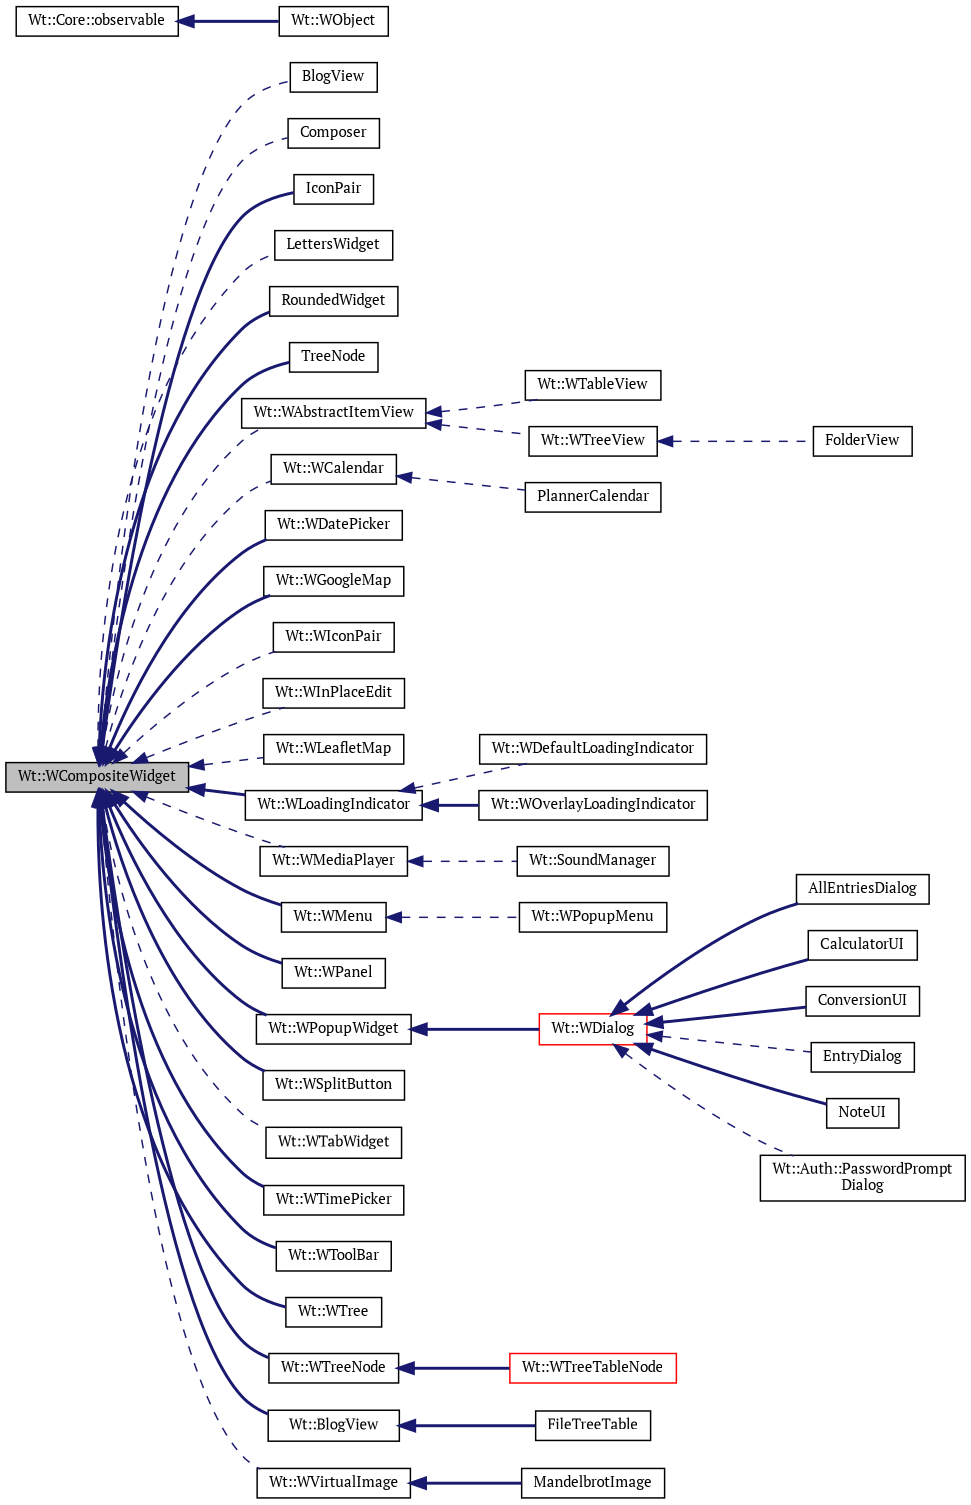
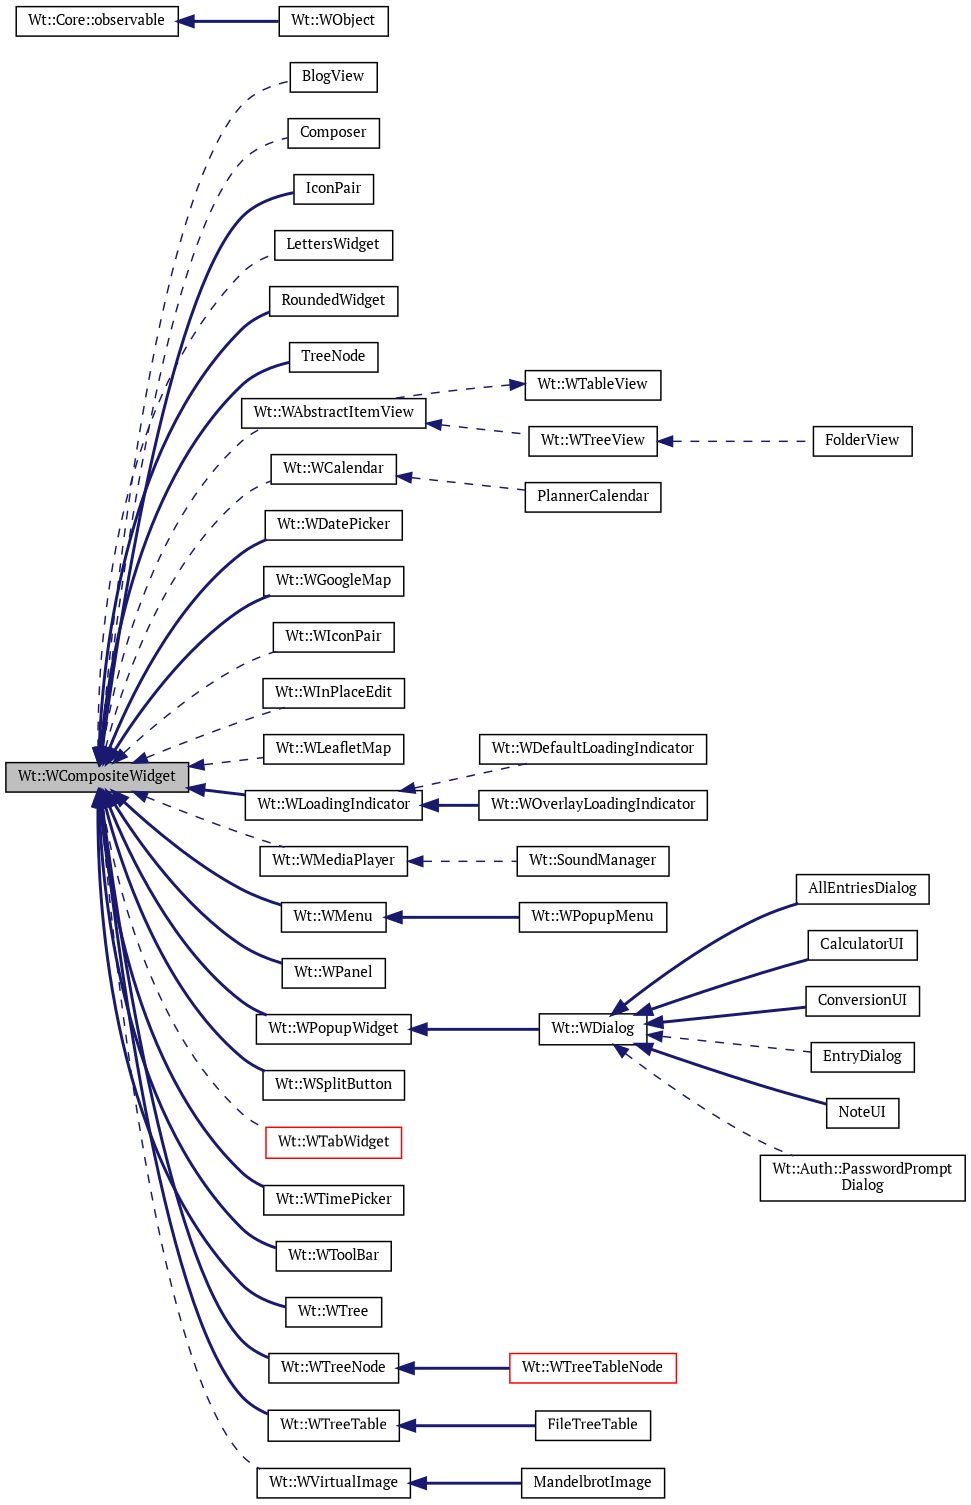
  digraph {
    fontname="PT Serif"
    rankdir=LR
    node [color=black fillcolor=white fontname="PT Serif" fontsize=10 shape=record style=filled]
    edge [color=midnightblue dir=back fontname="PT Serif" fontsize=10 labelfontname=Helvetica labelfontsize=10 style=bold]
    n1 [fillcolor=grey75 fontcolor=black height=0.2 label="Wt::WCompositeWidget" width=0.4]
    n2 [height=0.2 label=BlogView width=0.4]
    n3 [height=0.2 label=Composer width=0.4]
    n4 [height=0.2 label=IconPair width=0.4]
    n5 [height=0.2 label=LettersWidget width=0.4]
    n6 [height=0.2 label=RoundedWidget width=0.4]
    n7 [height=0.2 label=TreeNode width=0.4]
    n8 [height=0.2 label="Wt::WAbstractItemView" width=0.4]
    n9 [height=0.2 label="Wt::WCalendar" width=0.4]
    n10 [height=0.2 label="Wt::WDatePicker" width=0.4]
    n11 [height=0.2 label="Wt::WGoogleMap" width=0.4]
    n12 [height=0.2 label="Wt::WIconPair" width=0.4]
    n13 [height=0.2 label="Wt::WInPlaceEdit" width=0.4]
    n14 [height=0.2 label="Wt::WLeafletMap" width=0.4]
    n15 [height=0.2 label="Wt::WLoadingIndicator" width=0.4]
    n16 [height=0.2 label="Wt::WMediaPlayer" width=0.4]
    n17 [height=0.2 label="Wt::WMenu" width=0.4]
    n18 [height=0.2 label="Wt::WPanel" width=0.4]
    n19 [height=0.2 label="Wt::WPopupWidget" width=0.4]
    n20 [height=0.2 label="Wt::WSplitButton" width=0.4]
-   n21 [height=0.2 label="Wt::WTabWidget" width=0.4]
+   n21 [color=red height=0.2 label="Wt::WTabWidget" width=0.4]
    n22 [height=0.2 label="Wt::WTimePicker" width=0.4]
    n23 [height=0.2 label="Wt::WToolBar" width=0.4]
    n24 [height=0.2 label="Wt::WTree" width=0.4]
    n25 [height=0.2 label="Wt::WTreeNode" width=0.4]
-   n26 [height=0.2 label="Wt::BlogView" width=0.4]
+   n26 [height=0.2 label="Wt::WTreeTable" width=0.4]
    n27 [height=0.2 label="Wt::WVirtualImage" width=0.4]
    n28 [height=0.2 label="Wt::WTableView" width=0.4]
    n29 [height=0.2 label="Wt::WTreeView" width=0.4]
    n30 [height=0.2 label=PlannerCalendar width=0.4]
    n31 [height=0.2 label="Wt::WDefaultLoadingIndicator" width=0.4]
    n32 [height=0.2 label="Wt::WOverlayLoadingIndicator" width=0.4]
    n33 [height=0.2 label="Wt::SoundManager" width=0.4]
    n34 [height=0.2 label="Wt::WPopupMenu" width=0.4]
-   n35 [color=red height=0.2 label="Wt::WDialog" width=0.4]
+   n35 [height=0.2 label="Wt::WDialog" width=0.4]
    n36 [color=red height=0.2 label="Wt::WTreeTableNode" width=0.4]
    n37 [height=0.2 label=FileTreeTable width=0.4]
    n38 [height=0.2 label=MandelbrotImage width=0.4]
    n39 [height=0.2 label="Wt::WObject" width=0.4]
    n40 [height=0.2 label="Wt::Core::observable" width=0.4]
    n41 [height=0.2 label=FolderView width=0.4]
    n42 [height=0.2 label=AllEntriesDialog width=0.4]
    n43 [height=0.2 label=CalculatorUI width=0.4]
    n44 [height=0.2 label=ConversionUI width=0.4]
    n45 [height=0.2 label=EntryDialog width=0.4]
    n46 [height=0.2 label=NoteUI width=0.4]
    n47 [height=0.2 label="Wt::Auth::PasswordPrompt\lDialog" width=0.4]
    n1 -> n2 [style=dashed]
    n1 -> n3 [style=dashed]
    n1 -> n4
    n1 -> n5 [style=dashed]
    n1 -> n6
    n1 -> n7
    n1 -> n8 [style=dashed]
    n1 -> n9 [style=dashed]
    n1 -> n10
    n1 -> n11
    n1 -> n12 [style=dashed]
    n1 -> n13 [style=dashed]
    n1 -> n14 [style=dashed]
    n1 -> n15
    n1 -> n16 [style=dashed]
    n1 -> n17
    n1 -> n18
    n1 -> n19
    n1 -> n20
    n1 -> n21 [style=dashed]
    n1 -> n22
    n1 -> n23
    n1 -> n24
    n1 -> n25
    n1 -> n26
    n1 -> n27 [style=dashed]
-   n8 -> n28 [style=dashed]
+   n28 -> n8 [style=dashed]
    n8 -> n29 [style=dashed]
    n9 -> n30 [style=dashed]
    n15 -> n31 [style=dashed]
    n15 -> n32
    n16 -> n33 [style=dashed]
-   n17 -> n34 [style=dashed]
+   n17 -> n34
    n19 -> n35
    n25 -> n36
    n26 -> n37
    n27 -> n38
    n29 -> n41 [style=dashed]
    n35 -> n42
    n35 -> n43
    n35 -> n44
    n35 -> n45 [style=dashed]
    n35 -> n46
    n35 -> n47 [style=dashed]
    n40 -> n39
  }
